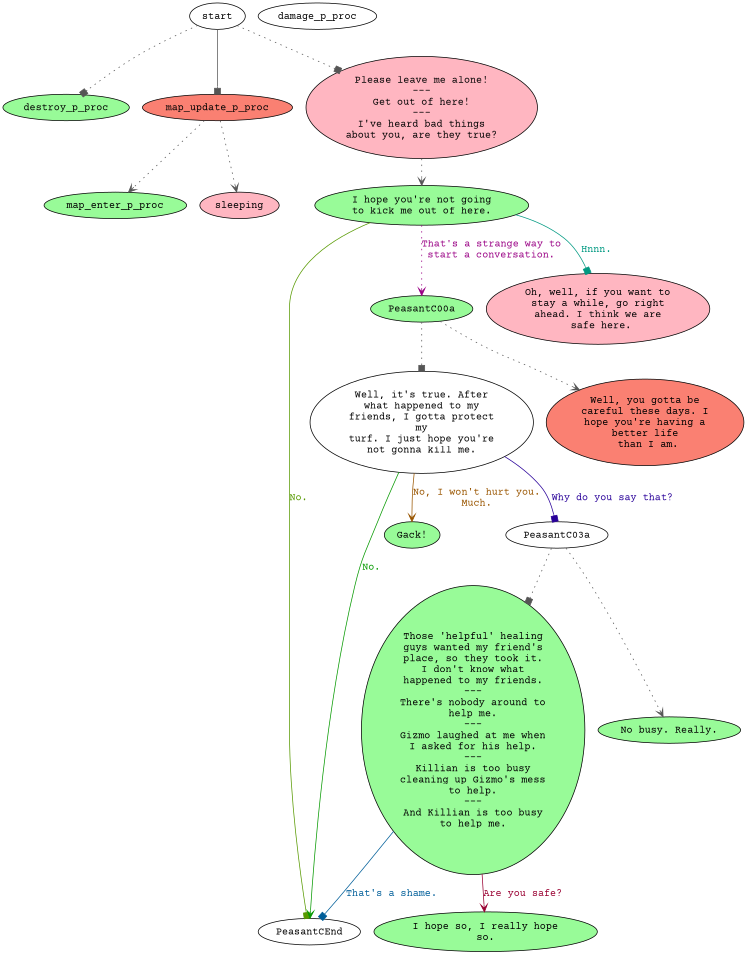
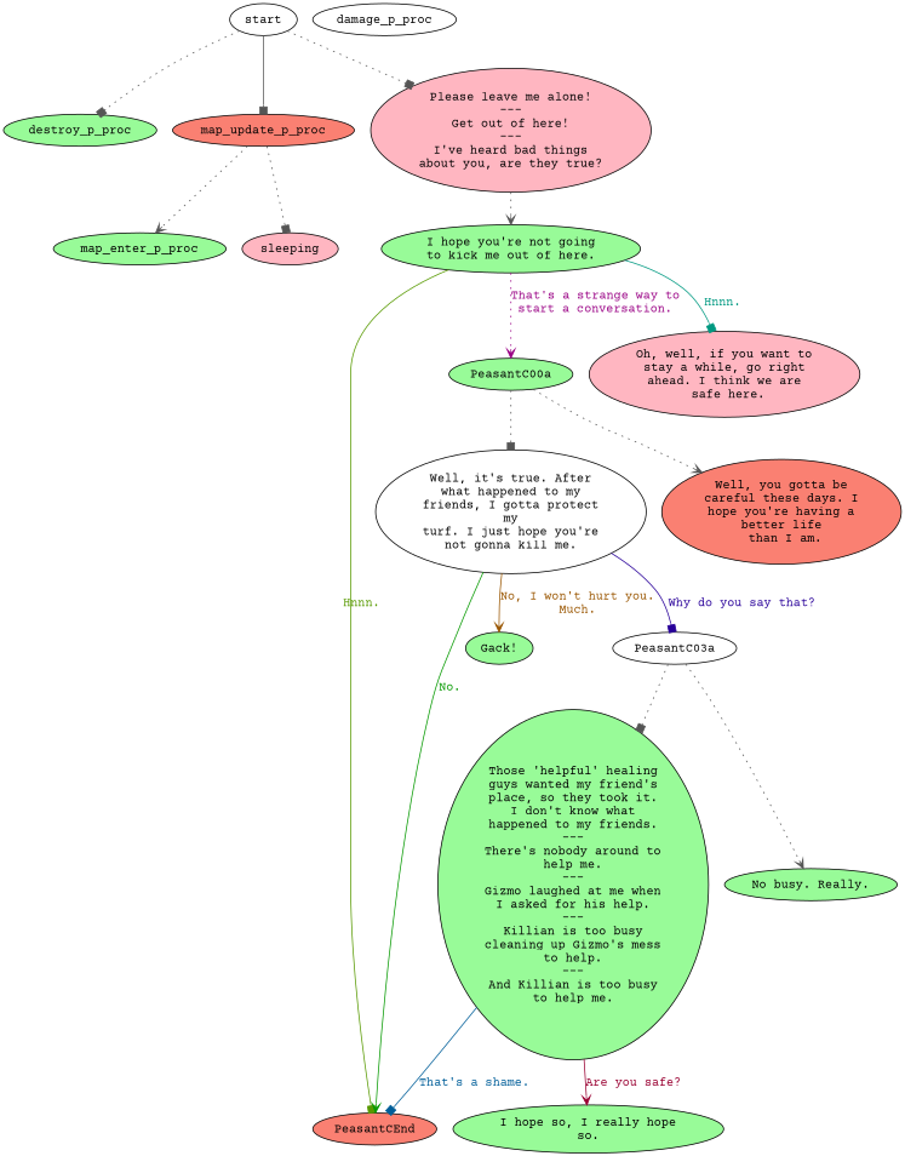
  digraph {
    fontname="Courier Prime"
    node [color="#000000" fillcolor=palegreen fontname="Courier Prime" style=filled]
    edge [arrowhead=box color="#555555" fontname="Courier Prime" style=dotted]
    start [fillcolor=white]
    destroy_p_proc
    map_update_p_proc [fillcolor=salmon]
    n4 [fillcolor=lightpink label="Please leave me alone!\n---\nGet out of here!\n---\nI've heard bad things\nabout you, are they true?"]
    map_enter_p_proc
    sleeping [fillcolor=lightpink]
    n7 [label="I hope you're not going\nto kick me out of here."]
-   PeasantCEnd [fillcolor=white]
+   PeasantCEnd [fillcolor=salmon]
    PeasantC00a
    n10 [fillcolor=lightpink label="Oh, well, if you want to\nstay a while, go right\nahead. I think we are\n safe here."]
    damage_p_proc [fillcolor=white]
    n12 [fillcolor=white label="Well, it's true. After\nwhat happened to my\nfriends, I gotta protect\nmy\nturf. I just hope you're\nnot gonna kill me."]
    n13 [fillcolor=salmon label="Well, you gotta be\ncareful these days. I\nhope you're having a\nbetter life\n than I am."]
    n14 [label="Gack!"]
    PeasantC03a [fillcolor=white]
    n16 [label="Those 'helpful' healing\nguys wanted my friend's\nplace, so they took it.\nI don't know what\nhappened to my friends.\n---\nThere's nobody around to\nhelp me.\n---\nGizmo laughed at me when\nI asked for his help.\n---\nKillian is too busy\ncleaning up Gizmo's mess\nto help.\n---\nAnd Killian is too busy\nto help me."]
    n17 [label="No busy. Really."]
    n18 [label="I hope so, I really hope\nso."]
    start -> destroy_p_proc
    start -> map_update_p_proc [style=solid]
    start -> n4
    map_update_p_proc -> map_enter_p_proc [arrowhead=vee]
-   map_update_p_proc -> sleeping [arrowhead=vee]
+   map_update_p_proc -> sleeping
    n4 -> n7 [arrowhead=vee]
-   n7 -> PeasantCEnd [color="#579900" fontcolor="#579900" label="No." style=""]
+   n7 -> PeasantCEnd [color="#579900" fontcolor="#579900" label="Hnnn." style=""]
    n7 -> PeasantC00a [arrowhead=vee color="#990084" fontcolor="#990084" label="That's a strange way to\nstart a conversation."]
    n7 -> n10 [color="#009981" fontcolor="#009981" label="Hnnn." style=""]
    PeasantC00a -> n12
    PeasantC00a -> n13 [arrowhead=vee]
    n12 -> PeasantCEnd [arrowhead=vee color="#059900" fontcolor="#059900" label="No." style=""]
    n12 -> n14 [arrowhead=vee color="#995500" fontcolor="#995500" label="No, I won't hurt you.\nMuch." style=""]
    n12 -> PeasantC03a [color="#280099" fontcolor="#280099" label="Why do you say that?" style=""]
    PeasantC03a -> n16
    PeasantC03a -> n17 [arrowhead=vee]
    n16 -> PeasantCEnd [color="#005E99" fontcolor="#005E99" label="That's a shame." style=""]
    n16 -> n18 [arrowhead=vee color="#990031" fontcolor="#990031" label="Are you safe?" style=""]
  }
